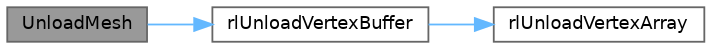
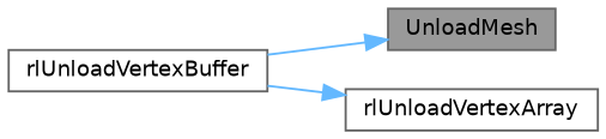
  digraph {
    rankdir=LR
    node [color=grey40 fillcolor=white fontname=Helvetica fontsize=10 shape=box style=filled]
    edge [color=steelblue1 fontname=Helvetica fontsize=10 labelfontname=Helvetica labelfontsize=10 style=solid]
    n1 [color=gray40 fillcolor=grey60 fontcolor=black height=0.2 label=UnloadMesh width=0.4]
    n2 [height=0.2 label=rlUnloadVertexBuffer width=0.4]
    n3 [height=0.2 label=rlUnloadVertexArray width=0.4]
-   n1 -> n2
+   n2 -> n1
    n2 -> n3
  }
